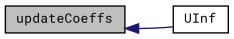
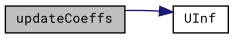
  digraph {
    rankdir=LR
    fontname="Roboto Mono"
    node [color=black fontname="Roboto Mono" fontsize=10 shape=record]
    n1 [fillcolor=grey75 fontcolor=black height=0.2 label=updateCoeffs style=filled width=0.4]
    n2 [height=0.2 label=UInf width=0.4]
-   n1 -> n2 [color=midnightblue dir=back fontname="Roboto Mono" fontsize=10 labelfontname=FreeSans labelfontsize=10 style=solid]
+   n2 -> n1 [color=midnightblue dir=back fontname="Roboto Mono" fontsize=10 labelfontname=FreeSans labelfontsize=10 style=solid]
  }
